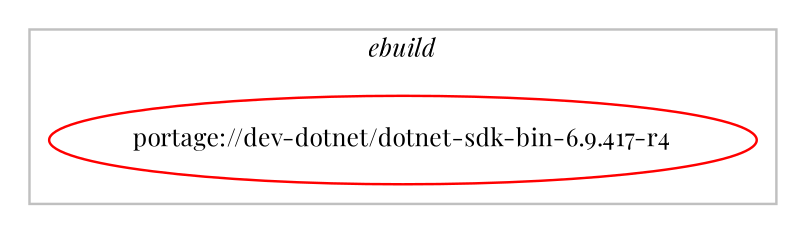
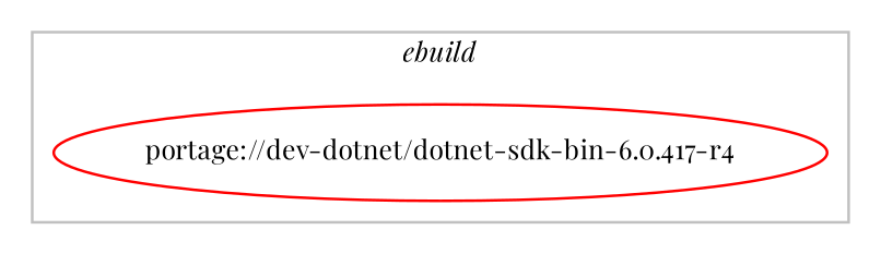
  digraph {
    compound=true
    concentrate=true
    fontname="Playfair Display"
    fontsize=10
    newrank=true
    rankdir=LR
    ranksep=1.5
-   n1 [color=red fontname="Playfair Display" fontsize=10 label="portage://dev-dotnet/dotnet-sdk-bin-6.9.417-r4" width=4]
+   n1 [color=red fontname="Playfair Display" fontsize=10 label="portage://dev-dotnet/dotnet-sdk-bin-6.0.417-r4" width=4]
    subgraph cluster_1 {
      color=gray
      label=<<i>ebuild</i>>
      n1
    }
    subgraph cluster_2 {
      color=gray
      label=<<i>dependencies</i>>
      subgraph cluster_3 {
        color=gray
        fillcolor="#eeeeee"
        label=<<i>compile</i>>
        style=filled
      }
      subgraph cluster_4 {
        color=gray
        fillcolor="#eeeeee"
        label=<<i>compile and run</i>>
        style=filled
      }
      subgraph cluster_5 {
        color=gray
        fillcolor="#eeeeee"
        label=<<i>run</i>>
        style=filled
      }
    }
    subgraph cluster_6 {
      color=gray
      label=<<i>candidates</i>>
      rank=same
    }
  }
